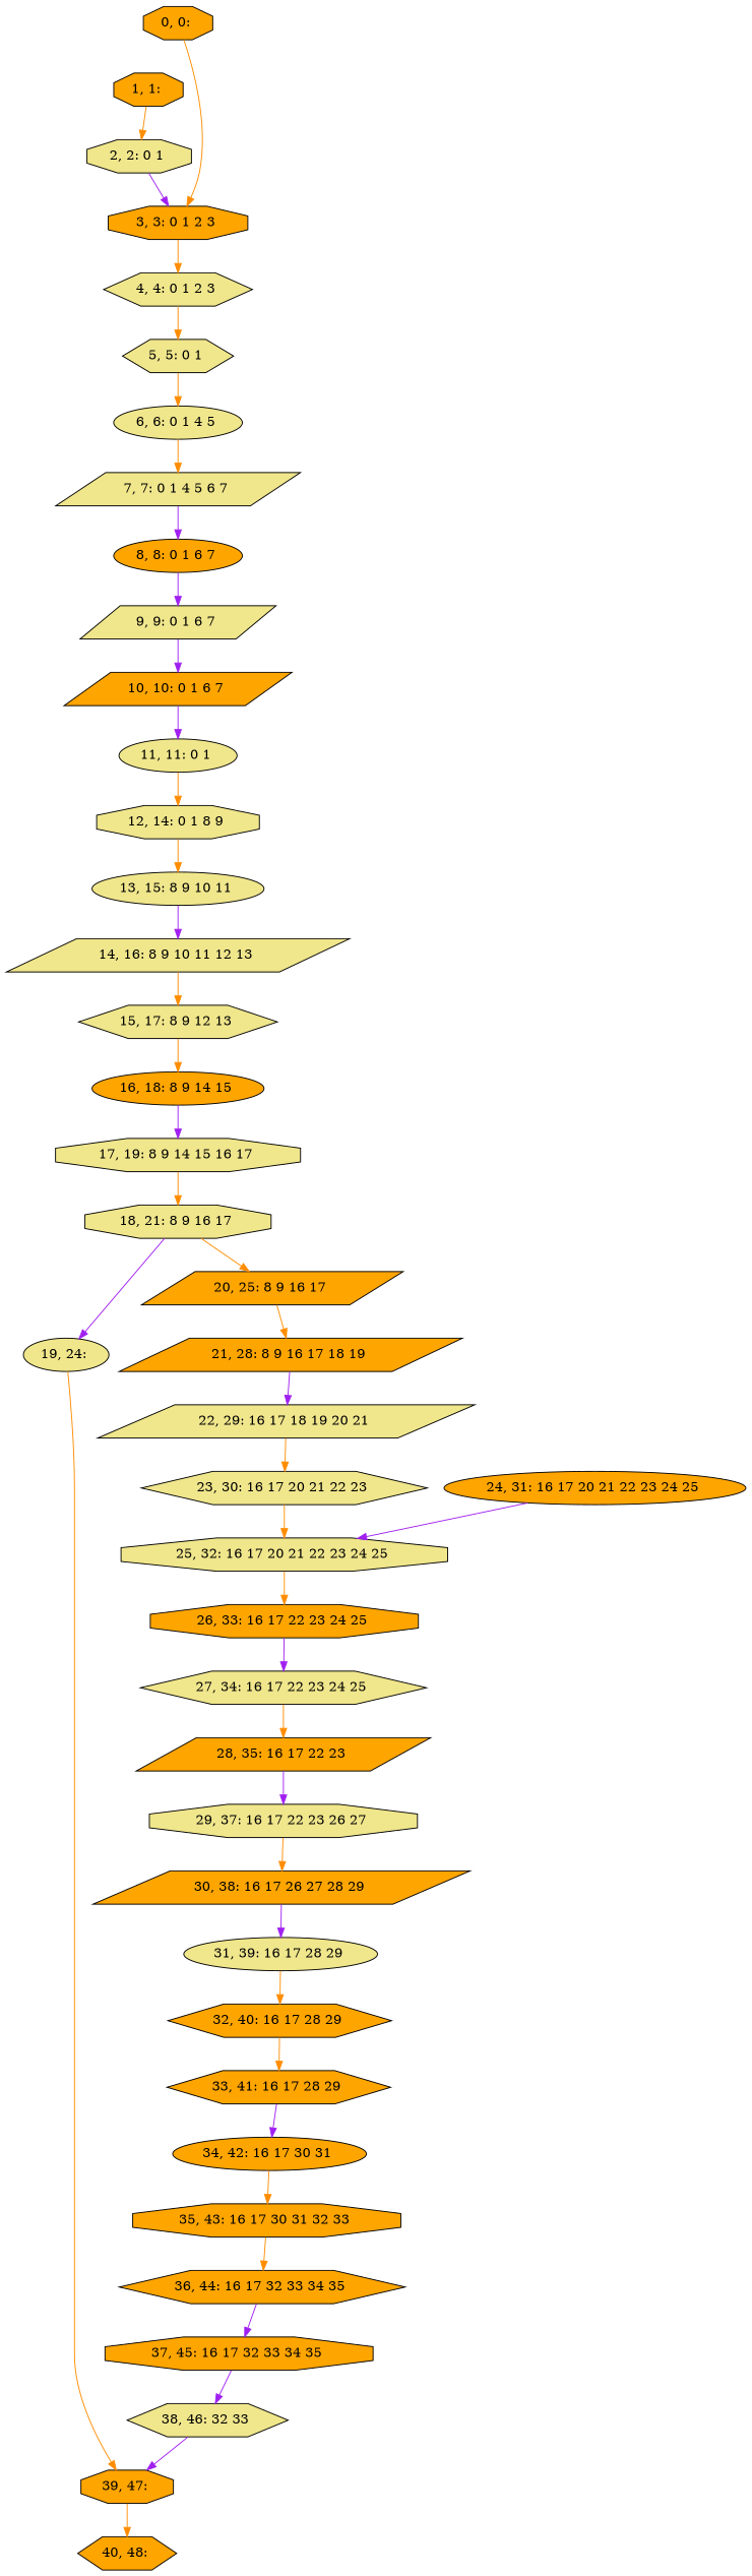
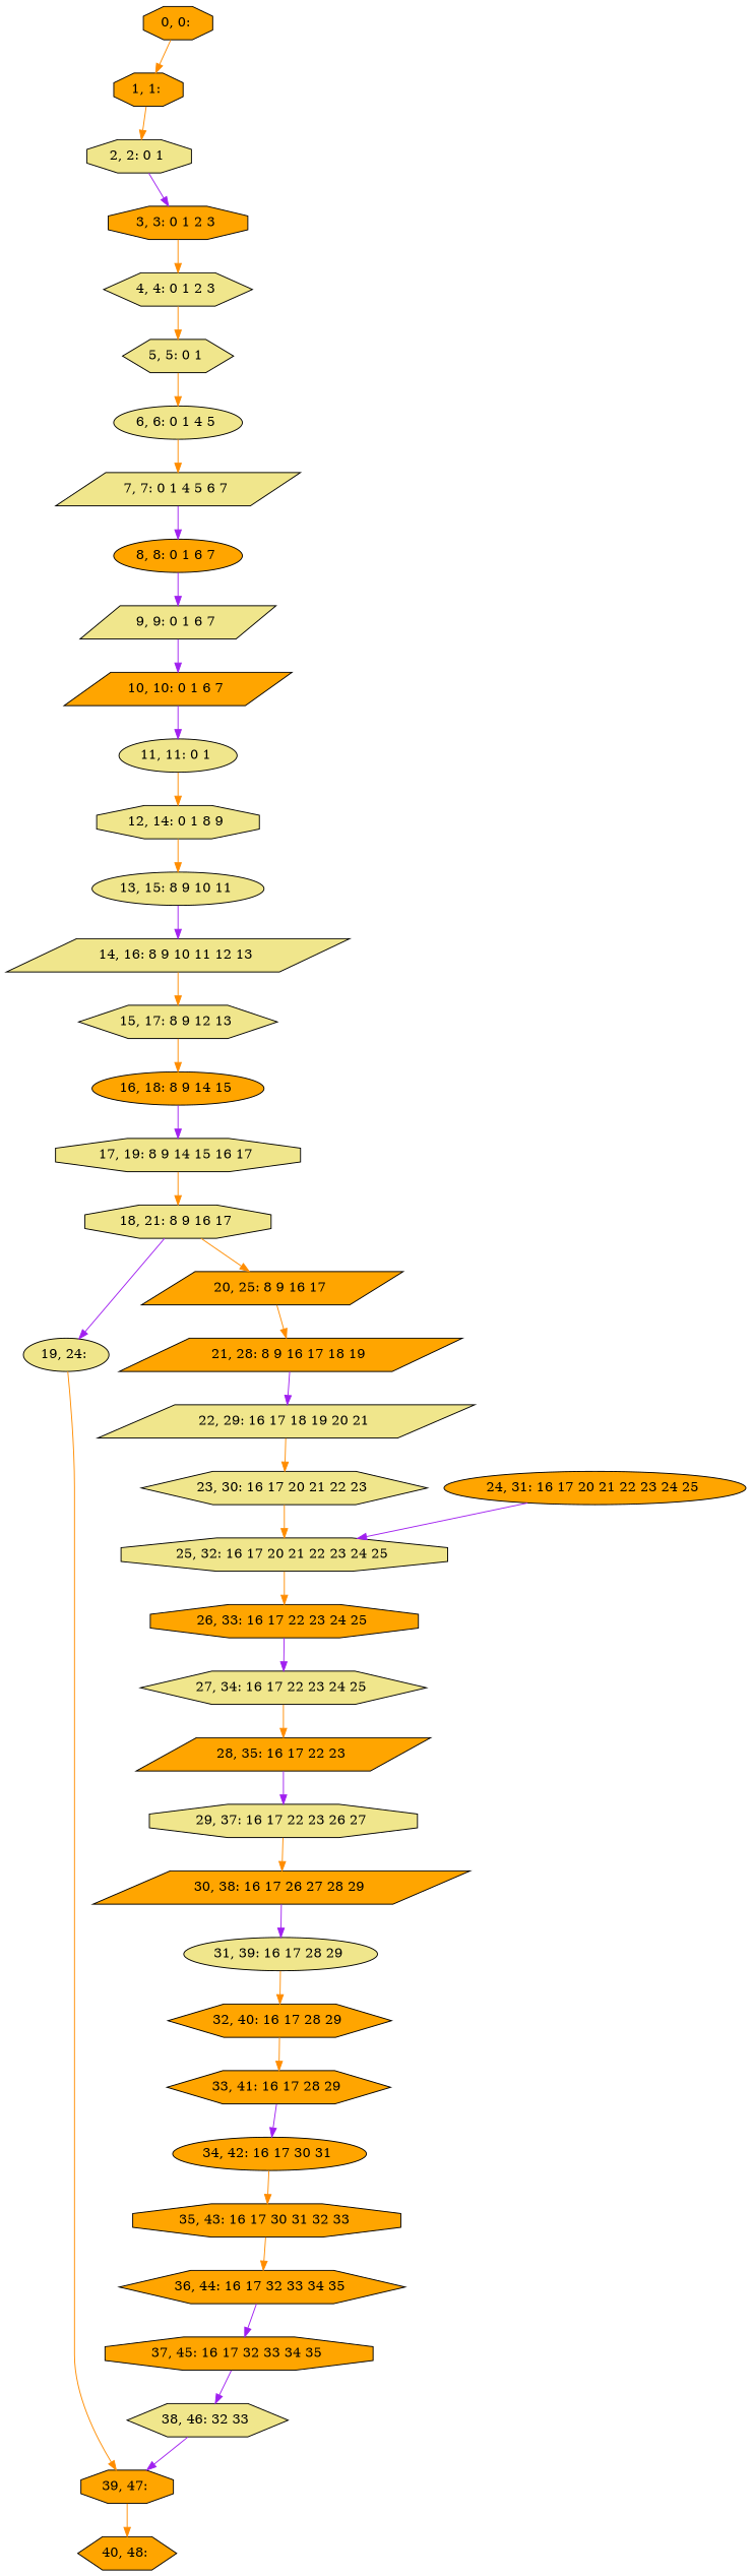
  digraph {
    node [fillcolor=khaki shape=octagon style=filled]
    edge [color=darkorange]
    n1 [fillcolor=orange label="0, 0: "]
    n2 [fillcolor=orange label="1, 1: "]
    n3 [label="2, 2: 0 1 "]
    n4 [fillcolor=orange label="3, 3: 0 1 2 3 "]
    n5 [label="4, 4: 0 1 2 3 " shape=hexagon]
    n6 [label="5, 5: 0 1 " shape=hexagon]
    n7 [label="6, 6: 0 1 4 5 " shape=ellipse]
    n8 [label="7, 7: 0 1 4 5 6 7 " shape=parallelogram]
    n9 [fillcolor=orange label="8, 8: 0 1 6 7 " shape=ellipse]
    n10 [label="9, 9: 0 1 6 7 " shape=parallelogram]
    n11 [fillcolor=orange label="10, 10: 0 1 6 7 " shape=parallelogram]
    n12 [label="11, 11: 0 1 " shape=ellipse]
    n13 [label="12, 14: 0 1 8 9 "]
    n14 [label="13, 15: 8 9 10 11 " shape=ellipse]
    n15 [label="14, 16: 8 9 10 11 12 13 " shape=parallelogram]
    n16 [label="15, 17: 8 9 12 13 " shape=hexagon]
    n17 [fillcolor=orange label="16, 18: 8 9 14 15 " shape=ellipse]
    n18 [label="17, 19: 8 9 14 15 16 17 "]
    n19 [label="18, 21: 8 9 16 17 "]
    n20 [label="19, 24: " shape=ellipse]
    n21 [fillcolor=orange label="20, 25: 8 9 16 17 " shape=parallelogram]
    n22 [fillcolor=orange label="39, 47: "]
    n23 [fillcolor=orange label="21, 28: 8 9 16 17 18 19 " shape=parallelogram]
    n24 [fillcolor=orange label="40, 48: " shape=hexagon]
    n25 [label="22, 29: 16 17 18 19 20 21 " shape=parallelogram]
    n26 [label="23, 30: 16 17 20 21 22 23 " shape=hexagon]
    n27 [label="25, 32: 16 17 20 21 22 23 24 25 "]
    n28 [fillcolor=orange label="24, 31: 16 17 20 21 22 23 24 25 " shape=ellipse]
    n29 [fillcolor=orange label="26, 33: 16 17 22 23 24 25 "]
    n30 [label="27, 34: 16 17 22 23 24 25 " shape=hexagon]
    n31 [fillcolor=orange label="28, 35: 16 17 22 23 " shape=parallelogram]
    n32 [label="29, 37: 16 17 22 23 26 27 "]
    n33 [fillcolor=orange label="30, 38: 16 17 26 27 28 29 " shape=parallelogram]
    n34 [label="31, 39: 16 17 28 29 " shape=ellipse]
    n35 [fillcolor=orange label="32, 40: 16 17 28 29 " shape=hexagon]
    n36 [fillcolor=orange label="33, 41: 16 17 28 29 " shape=hexagon]
    n37 [fillcolor=orange label="34, 42: 16 17 30 31 " shape=ellipse]
    n38 [fillcolor=orange label="35, 43: 16 17 30 31 32 33 "]
    n39 [fillcolor=orange label="36, 44: 16 17 32 33 34 35 " shape=hexagon]
    n40 [fillcolor=orange label="37, 45: 16 17 32 33 34 35 "]
    n41 [label="38, 46: 32 33 " shape=hexagon]
-   n1 -> n4
+   n1 -> n2
    n2 -> n3
    n3 -> n4 [color=purple]
    n4 -> n5
    n5 -> n6
    n6 -> n7
    n7 -> n8
    n8 -> n9 [color=purple]
    n9 -> n10 [color=purple]
    n10 -> n11 [color=purple]
    n11 -> n12 [color=purple]
    n12 -> n13
    n13 -> n14
    n14 -> n15 [color=purple]
    n15 -> n16
    n16 -> n17
    n17 -> n18 [color=purple]
    n18 -> n19
    n19 -> n20 [color=purple]
    n19 -> n21
    n20 -> n22
    n21 -> n23
    n22 -> n24
    n23 -> n25 [color=purple]
    n25 -> n26
    n26 -> n27
    n27 -> n29
    n28 -> n27 [color=purple]
    n29 -> n30 [color=purple]
    n30 -> n31
    n31 -> n32 [color=purple]
    n32 -> n33
    n33 -> n34 [color=purple]
    n34 -> n35
    n35 -> n36
    n36 -> n37 [color=purple]
    n37 -> n38
    n38 -> n39
    n39 -> n40 [color=purple]
    n40 -> n41 [color=purple]
    n41 -> n22 [color=purple]
  }
